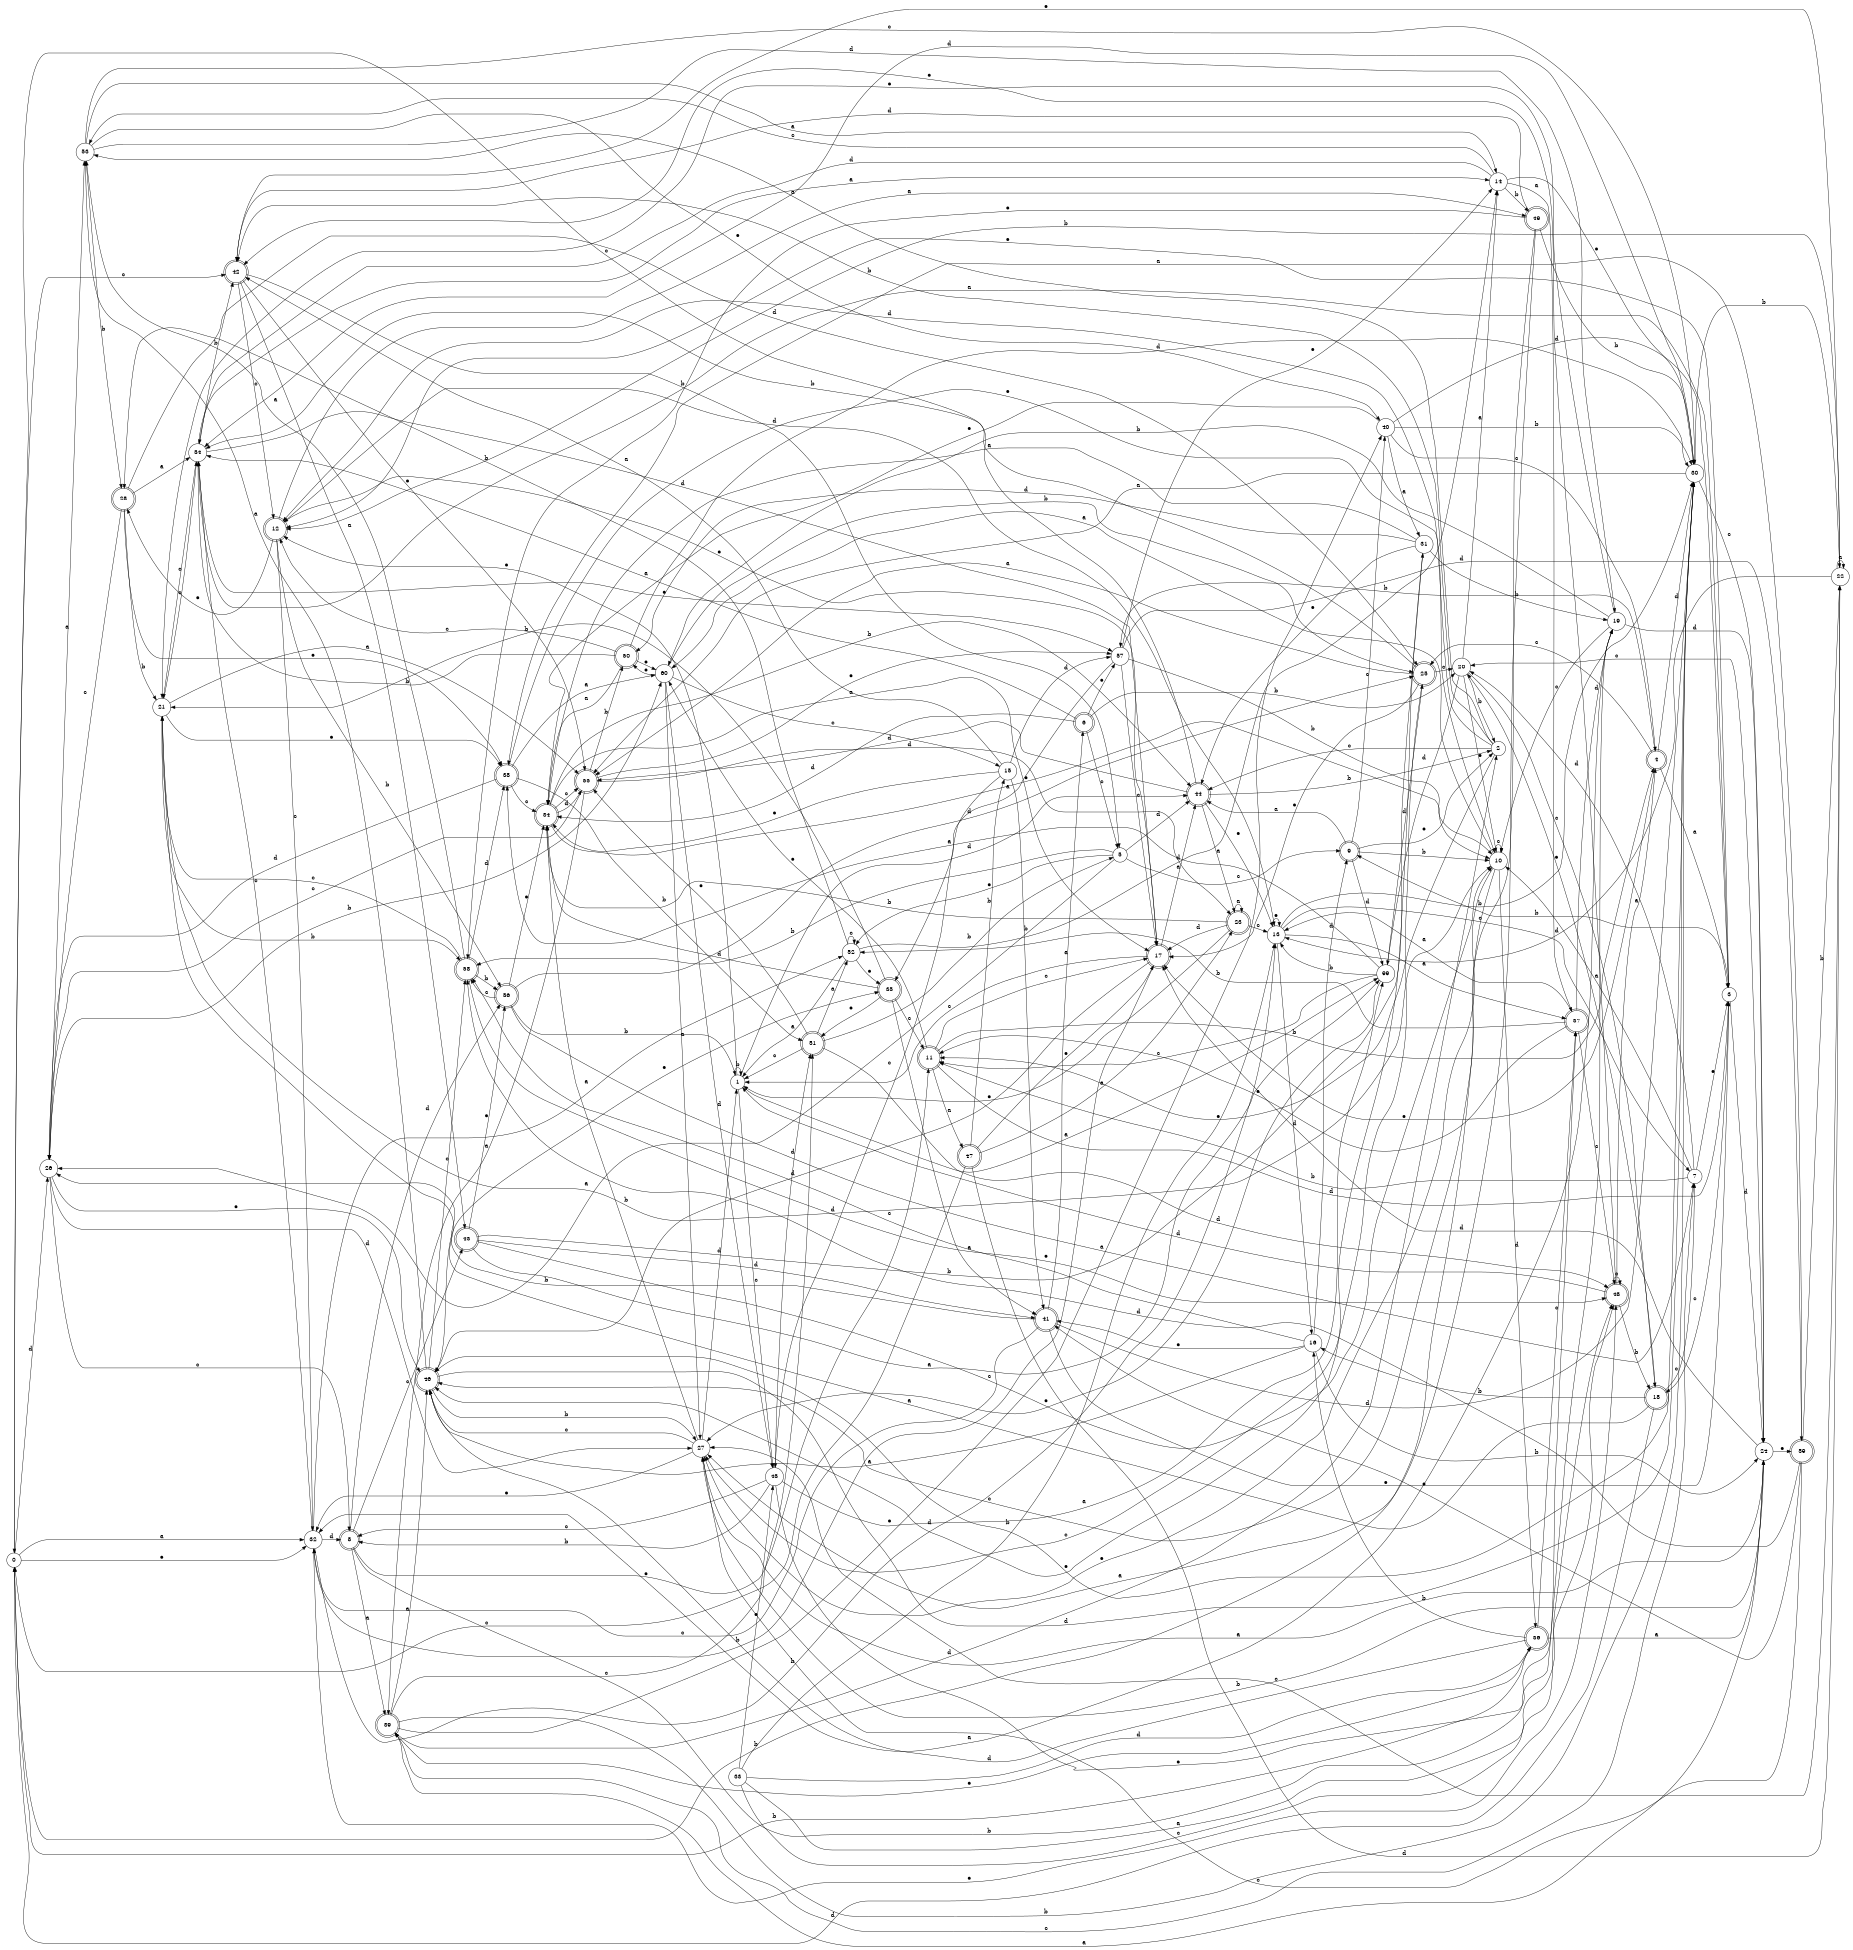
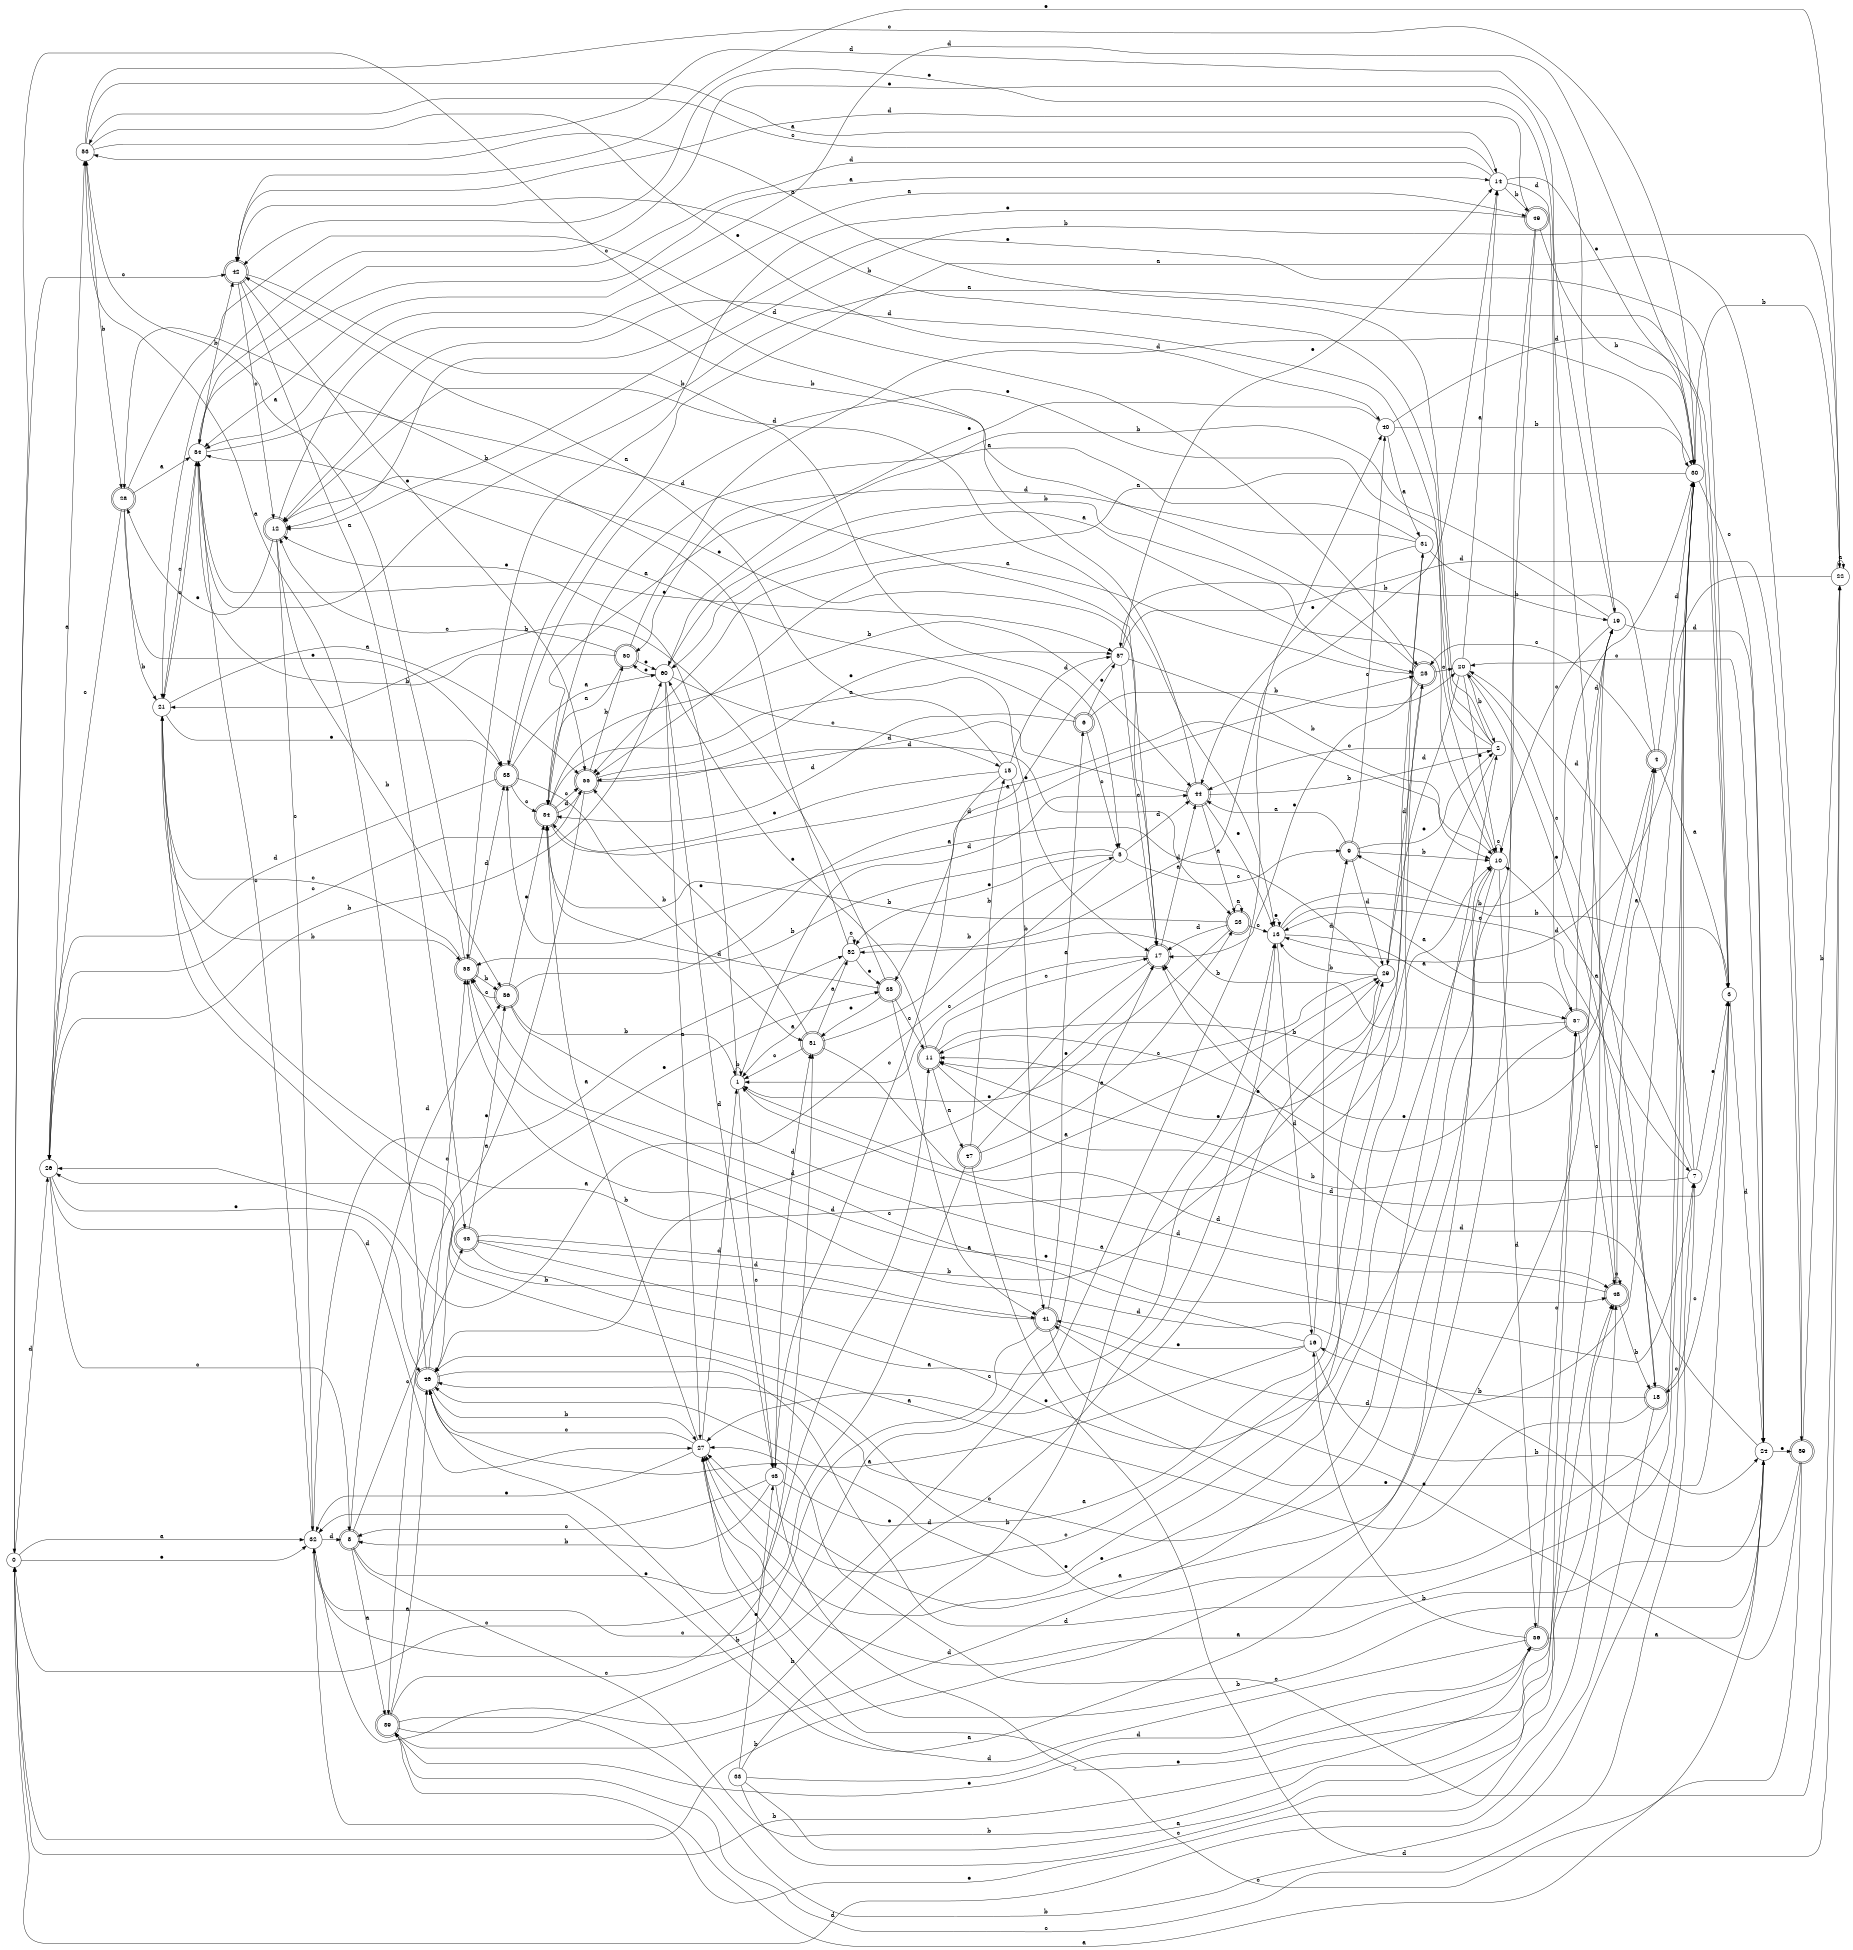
  digraph {
    rankdir=LR
    node [color=black fillcolor=white shape=doublecircle style="rounded,filled"]
    n1 [label=0 shape=circle style=filled]
    n2 [label=26 shape=circle style=filled]
    n3 [label=32 shape=circle style=filled]
    n4 [label=36]
    n5 [label=42]
    n6 [label=53 shape=circle style=filled]
    n7 [label=8]
    n8 [label=27 shape=circle style=filled]
    n9 [label=60 shape=circle style=filled]
    n10 [label=46]
    n11 [label=54 shape=circle style=filled]
    n12 [label=52 shape=circle style=filled]
    n13 [label=13 shape=circle style=filled]
    n14 [label=48]
    n15 [label=24 shape=circle style=filled]
    n16 [label=39]
    n17 [label=16 shape=circle style=filled]
    n18 [label=37]
    n19 [label=12]
    n20 [label=5 shape=circle style=filled]
    n21 [label=43]
    n22 [label=55]
    n23 [label=1 shape=circle style=filled]
-   n24 [label=99 shape=circle style=filled]
+   n24 [label=29 shape=circle style=filled]
    n25 [label=44]
    n26 [label=45 shape=circle style=filled]
    n27 [label=56]
    n28 [label=28]
    n29 [label=49]
    n30 [label=11]
    n31 [label=25]
    n32 [label=38]
    n33 [label=2 shape=circle style=filled]
    n34 [label=23]
    n35 [label=51]
    n36 [label=3 shape=circle style=filled]
    n37 [label=4]
    n38 [label=17]
    n39 [label=47]
    n40 [label=30 shape=circle style=filled]
    n41 [label=19 shape=circle style=filled]
    n42 [label=40 shape=circle style=filled]
    n43 [label=14 shape=circle style=filled]
    n44 [label=9]
    n45 [label=18]
    n46 [label=10 shape=circle style=filled]
    n47 [label=20 shape=circle style=filled]
    n48 [label=7 shape=circle style=filled]
    n49 [label=21 shape=circle style=filled]
    n50 [label=59]
    n51 [label=57 shape=circle style=filled]
    n52 [label=22 shape=circle style=filled]
    n53 [label=35]
    n54 [label=58]
    n55 [label=6]
    n56 [label=34]
    n57 [label=41]
    n58 [label=31 shape=circle style=filled]
    n59 [label=15 shape=circle style=filled]
    n60 [label=50]
    n61 [label=33 shape=circle style=filled]
    n1 -> n2 [label=d]
    n1 -> n3 [label=a]
    n1 -> n3 [label=e]
    n1 -> n4 [label=b]
    n1 -> n5 [label=c]
    n2 -> n6 [label=a]
    n2 -> n7 [label=c]
    n2 -> n8 [label=d]
    n2 -> n9 [label=b]
    n2 -> n10 [label=e]
    n3 -> n7 [label=d]
    n3 -> n11 [label=c]
    n3 -> n12 [label=a]
    n3 -> n13 [label=b]
    n3 -> n14 [label=e]
    n4 -> n10 [label=d]
    n4 -> n15 [label=a]
    n4 -> n16 [label=e]
    n4 -> n17 [label=b]
    n4 -> n18 [label=c]
    n5 -> n19 [label=c]
    n5 -> n20 [label=b]
    n5 -> n21 [label=a]
    n5 -> n22 [label=e]
    n6 -> n28 [label=b]
    n6 -> n40 [label=c]
    n6 -> n41 [label=d]
    n6 -> n42 [label=e]
    n6 -> n43 [label=a]
    n7 -> n16 [label=a]
    n7 -> n21 [label=c]
    n7 -> n27 [label=d]
    n7 -> n30 [label=e]
    n7 -> n41 [label=b]
    n8 -> n3 [label=e]
    n8 -> n10 [label=c]
    n8 -> n15 [label=a]
    n8 -> n23 [label=d]
    n8 -> n56 [label=b]
    n9 -> n8 [label=a]
    n9 -> n26 [label=d]
    n9 -> n31 [label=b]
    n9 -> n59 [label=c]
    n9 -> n60 [label=e]
    n10 -> n6 [label=a]
    n10 -> n8 [label=b]
    n10 -> n40 [label=d]
    n10 -> n53 [label=e]
    n10 -> n54 [label=c]
    n11 -> n5 [label=b]
    n11 -> n38 [label=d]
    n11 -> n43 [label=a]
    n11 -> n49 [label=c]
    n11 -> n51 [label=e]
    n12 -> n12 [label=c]
    n12 -> n23 [label=a]
    n12 -> n28 [label=b]
    n12 -> n43 [label=d]
    n12 -> n53 [label=e]
    n13 -> n13 [label=e]
    n13 -> n17 [label=d]
    n13 -> n18 [label=a]
    n13 -> n40 [label=b]
    n13 -> n48 [label=c]
    n14 -> n5 [label=e]
    n14 -> n14 [label=c]
    n14 -> n23 [label=d]
    n14 -> n37 [label=a]
    n14 -> n45 [label=b]
    n15 -> n8 [label=b]
    n15 -> n16 [label=a]
    n15 -> n38 [label=d]
    n15 -> n47 [label=c]
    n15 -> n50 [label=e]
    n16 -> n10 [label=a]
    n16 -> n33 [label=d]
    n16 -> n35 [label=c]
    n16 -> n40 [label=b]
    n16 -> n42 [label=e]
    n17 -> n10 [label=a]
    n17 -> n15 [label=b]
    n17 -> n44 [label=d]
    n17 -> n54 [label=c]
    n17 -> n57 [label=e]
    n18 -> n12 [label=b]
    n18 -> n13 [label=a]
    n18 -> n14 [label=c]
    n18 -> n30 [label=e]
    n18 -> n41 [label=d]
    n19 -> n3 [label=c]
    n19 -> n13 [label=d]
    n19 -> n27 [label=b]
    n19 -> n28 [label=e]
    n19 -> n29 [label=a]
    n20 -> n2 [label=a]
    n20 -> n12 [label=e]
    n20 -> n25 [label=d]
    n20 -> n44 [label=c]
    n20 -> n54 [label=b]
    n21 -> n24 [label=a]
    n21 -> n27 [label=e]
    n21 -> n46 [label=c]
    n21 -> n57 [label=d]
    n21 -> n58 [label=b]
    n22 -> n2 [label=c]
    n22 -> n16 [label=a]
    n22 -> n34 [label=d]
    n22 -> n51 [label=e]
    n22 -> n60 [label=b]
    n23 -> n19 [label=e]
    n23 -> n23 [label=b]
    n23 -> n24 [label=a]
    n23 -> n25 [label=d]
    n23 -> n26 [label=c]
    n24 -> n8 [label=e]
    n24 -> n13 [label=b]
    n24 -> n30 [label=c]
    n24 -> n31 [label=d]
    n24 -> n32 [label=a]
    n25 -> n1 [label=c]
    n25 -> n13 [label=e]
    n25 -> n22 [label=d]
    n25 -> n33 [label=b]
    n25 -> n34 [label=a]
    n26 -> n7 [label=b]
    n26 -> n7 [label=c]
    n26 -> n18 [label=e]
    n26 -> n24 [label=a]
    n26 -> n35 [label=d]
    n27 -> n23 [label=b]
    n27 -> n31 [label=d]
    n27 -> n48 [label=a]
    n27 -> n54 [label=c]
    n27 -> n56 [label=e]
    n28 -> n2 [label=c]
    n28 -> n11 [label=a]
    n28 -> n31 [label=d]
    n28 -> n32 [label=e]
    n28 -> n49 [label=b]
    n29 -> n5 [label=d]
    n29 -> n8 [label=a]
    n29 -> n10 [label=c]
    n29 -> n40 [label=b]
    n29 -> n54 [label=e]
    n30 -> n9 [label=e]
    n30 -> n36 [label=d]
    n30 -> n37 [label=b]
    n30 -> n38 [label=c]
    n30 -> n39 [label=a]
    n31 -> n10 [label=d]
    n31 -> n11 [label=b]
    n31 -> n22 [label=a]
    n31 -> n38 [label=e]
    n31 -> n47 [label=c]
    n32 -> n2 [label=d]
    n32 -> n9 [label=a]
    n32 -> n35 [label=b]
    n32 -> n46 [label=e]
    n32 -> n56 [label=c]
    n33 -> n5 [label=b]
    n33 -> n6 [label=a]
    n33 -> n19 [label=d]
    n33 -> n25 [label=c]
    n33 -> n30 [label=e]
    n34 -> n13 [label=c]
    n34 -> n23 [label=e]
    n34 -> n34 [label=a]
    n34 -> n38 [label=d]
    n34 -> n56 [label=b]
    n35 -> n12 [label=a]
    n35 -> n14 [label=d]
    n35 -> n20 [label=b]
    n35 -> n22 [label=e]
    n35 -> n23 [label=c]
    n36 -> n11 [label=a]
    n36 -> n15 [label=d]
    n36 -> n19 [label=e]
    n36 -> n44 [label=b]
    n36 -> n45 [label=c]
    n37 -> n31 [label=c]
    n37 -> n36 [label=a]
    n37 -> n38 [label=e]
    n37 -> n40 [label=d]
    n37 -> n51 [label=b]
    n38 -> n3 [label=b]
    n38 -> n10 [label=d]
    n38 -> n19 [label=e]
    n38 -> n23 [label=c]
    n38 -> n25 [label=a]
    n39 -> n1 [label=c]
    n39 -> n34 [label=a]
    n39 -> n38 [label=e]
    n39 -> n52 [label=d]
    n39 -> n59 [label=b]
    n40 -> n10 [label=e]
    n40 -> n11 [label=d]
    n40 -> n15 [label=c]
    n40 -> n22 [label=a]
    n40 -> n52 [label=b]
    n41 -> n3 [label=a]
    n41 -> n9 [label=b]
    n41 -> n15 [label=d]
    n41 -> n46 [label=c]
    n41 -> n49 [label=e]
    n42 -> n36 [label=d]
-   n42 -> n37 [label=c]
    n42 -> n40 [label=b]
    n42 -> n56 [label=e]
    n42 -> n58 [label=a]
    n43 -> n6 [label=c]
    n43 -> n11 [label=d]
-   n43 -> n18 [label=a]
+   n43 -> n18 [label=d]
    n43 -> n29 [label=b]
    n43 -> n40 [label=e]
    n44 -> n24 [label=d]
    n44 -> n25 [label=a]
    n44 -> n33 [label=e]
    n44 -> n42 [label=c]
    n44 -> n46 [label=b]
    n45 -> n1 [label=d]
    n45 -> n17 [label=b]
    n45 -> n47 [label=e]
    n45 -> n48 [label=c]
    n45 -> n49 [label=a]
    n46 -> n1 [label=b]
    n46 -> n4 [label=d]
    n46 -> n8 [label=e]
    n46 -> n9 [label=a]
    n46 -> n46 [label=c]
    n47 -> n24 [label=d]
    n47 -> n33 [label=b]
    n47 -> n43 [label=a]
    n47 -> n45 [label=c]
    n47 -> n46 [label=e]
    n48 -> n16 [label=c]
    n48 -> n30 [label=b]
    n48 -> n36 [label=e]
    n48 -> n46 [label=a]
    n48 -> n47 [label=d]
    n49 -> n11 [label=c]
    n49 -> n22 [label=a]
    n49 -> n32 [label=e]
    n49 -> n46 [label=d]
    n49 -> n54 [label=b]
    n50 -> n8 [label=c]
    n50 -> n32 [label=a]
    n50 -> n52 [label=b]
    n50 -> n54 [label=d]
    n50 -> n57 [label=e]
    n51 -> n38 [label=c]
    n51 -> n43 [label=e]
    n51 -> n46 [label=b]
    n51 -> n50 [label=d]
    n51 -> n53 [label=a]
    n52 -> n5 [label=e]
    n52 -> n8 [label=c]
    n52 -> n13 [label=d]
    n52 -> n19 [label=b]
    n52 -> n52 [label=a]
    n53 -> n30 [label=c]
    n53 -> n35 [label=e]
    n53 -> n49 [label=b]
    n53 -> n56 [label=d]
    n53 -> n57 [label=a]
    n54 -> n6 [label=a]
    n54 -> n14 [label=e]
    n54 -> n27 [label=b]
    n54 -> n32 [label=d]
    n54 -> n49 [label=c]
    n55 -> n11 [label=a]
    n55 -> n20 [label=c]
    n55 -> n47 [label=b]
    n55 -> n51 [label=e]
    n55 -> n56 [label=d]
    n56 -> n22 [label=c]
    n56 -> n22 [label=d]
    n56 -> n25 [label=b]
    n56 -> n38 [label=a]
    n56 -> n46 [label=e]
    n57 -> n2 [label=b]
    n57 -> n3 [label=c]
    n57 -> n36 [label=e]
    n57 -> n40 [label=d]
    n57 -> n55 [label=a]
    n58 -> n8 [label=c]
    n58 -> n25 [label=e]
    n58 -> n41 [label=b]
    n58 -> n56 [label=a]
    n58 -> n60 [label=d]
    n59 -> n5 [label=a]
    n59 -> n26 [label=c]
    n59 -> n51 [label=d]
    n59 -> n56 [label=e]
    n59 -> n57 [label=b]
    n60 -> n9 [label=e]
    n60 -> n11 [label=b]
    n60 -> n19 [label=c]
    n60 -> n40 [label=d]
    n60 -> n56 [label=a]
    n61 -> n4 [label=d]
    n61 -> n13 [label=b]
    n61 -> n14 [label=a]
    n61 -> n14 [label=c]
    n61 -> n26 [label=e]
  }
